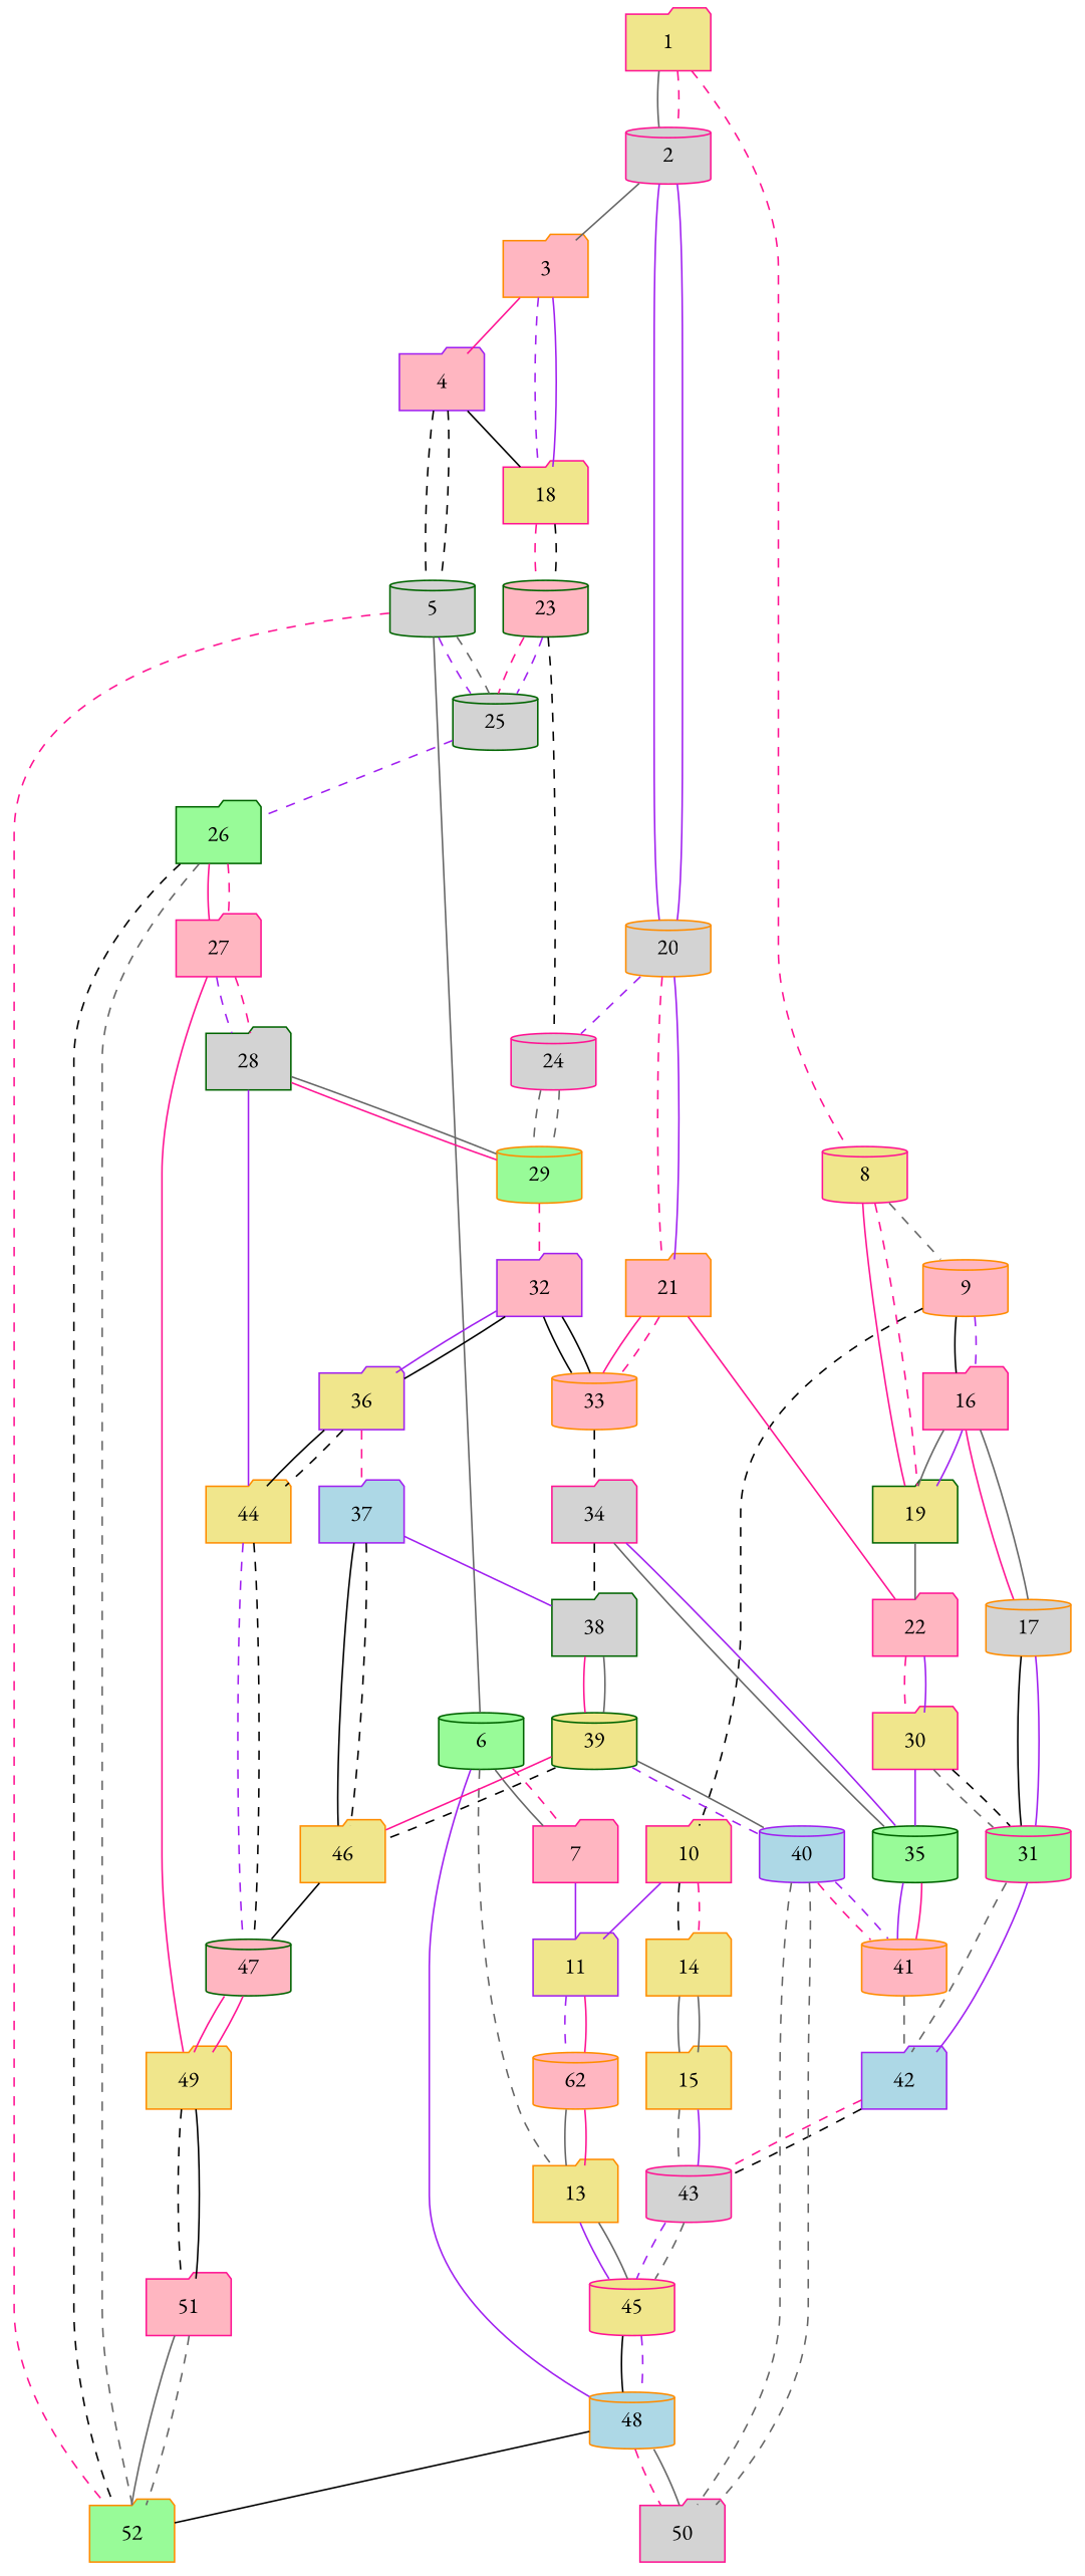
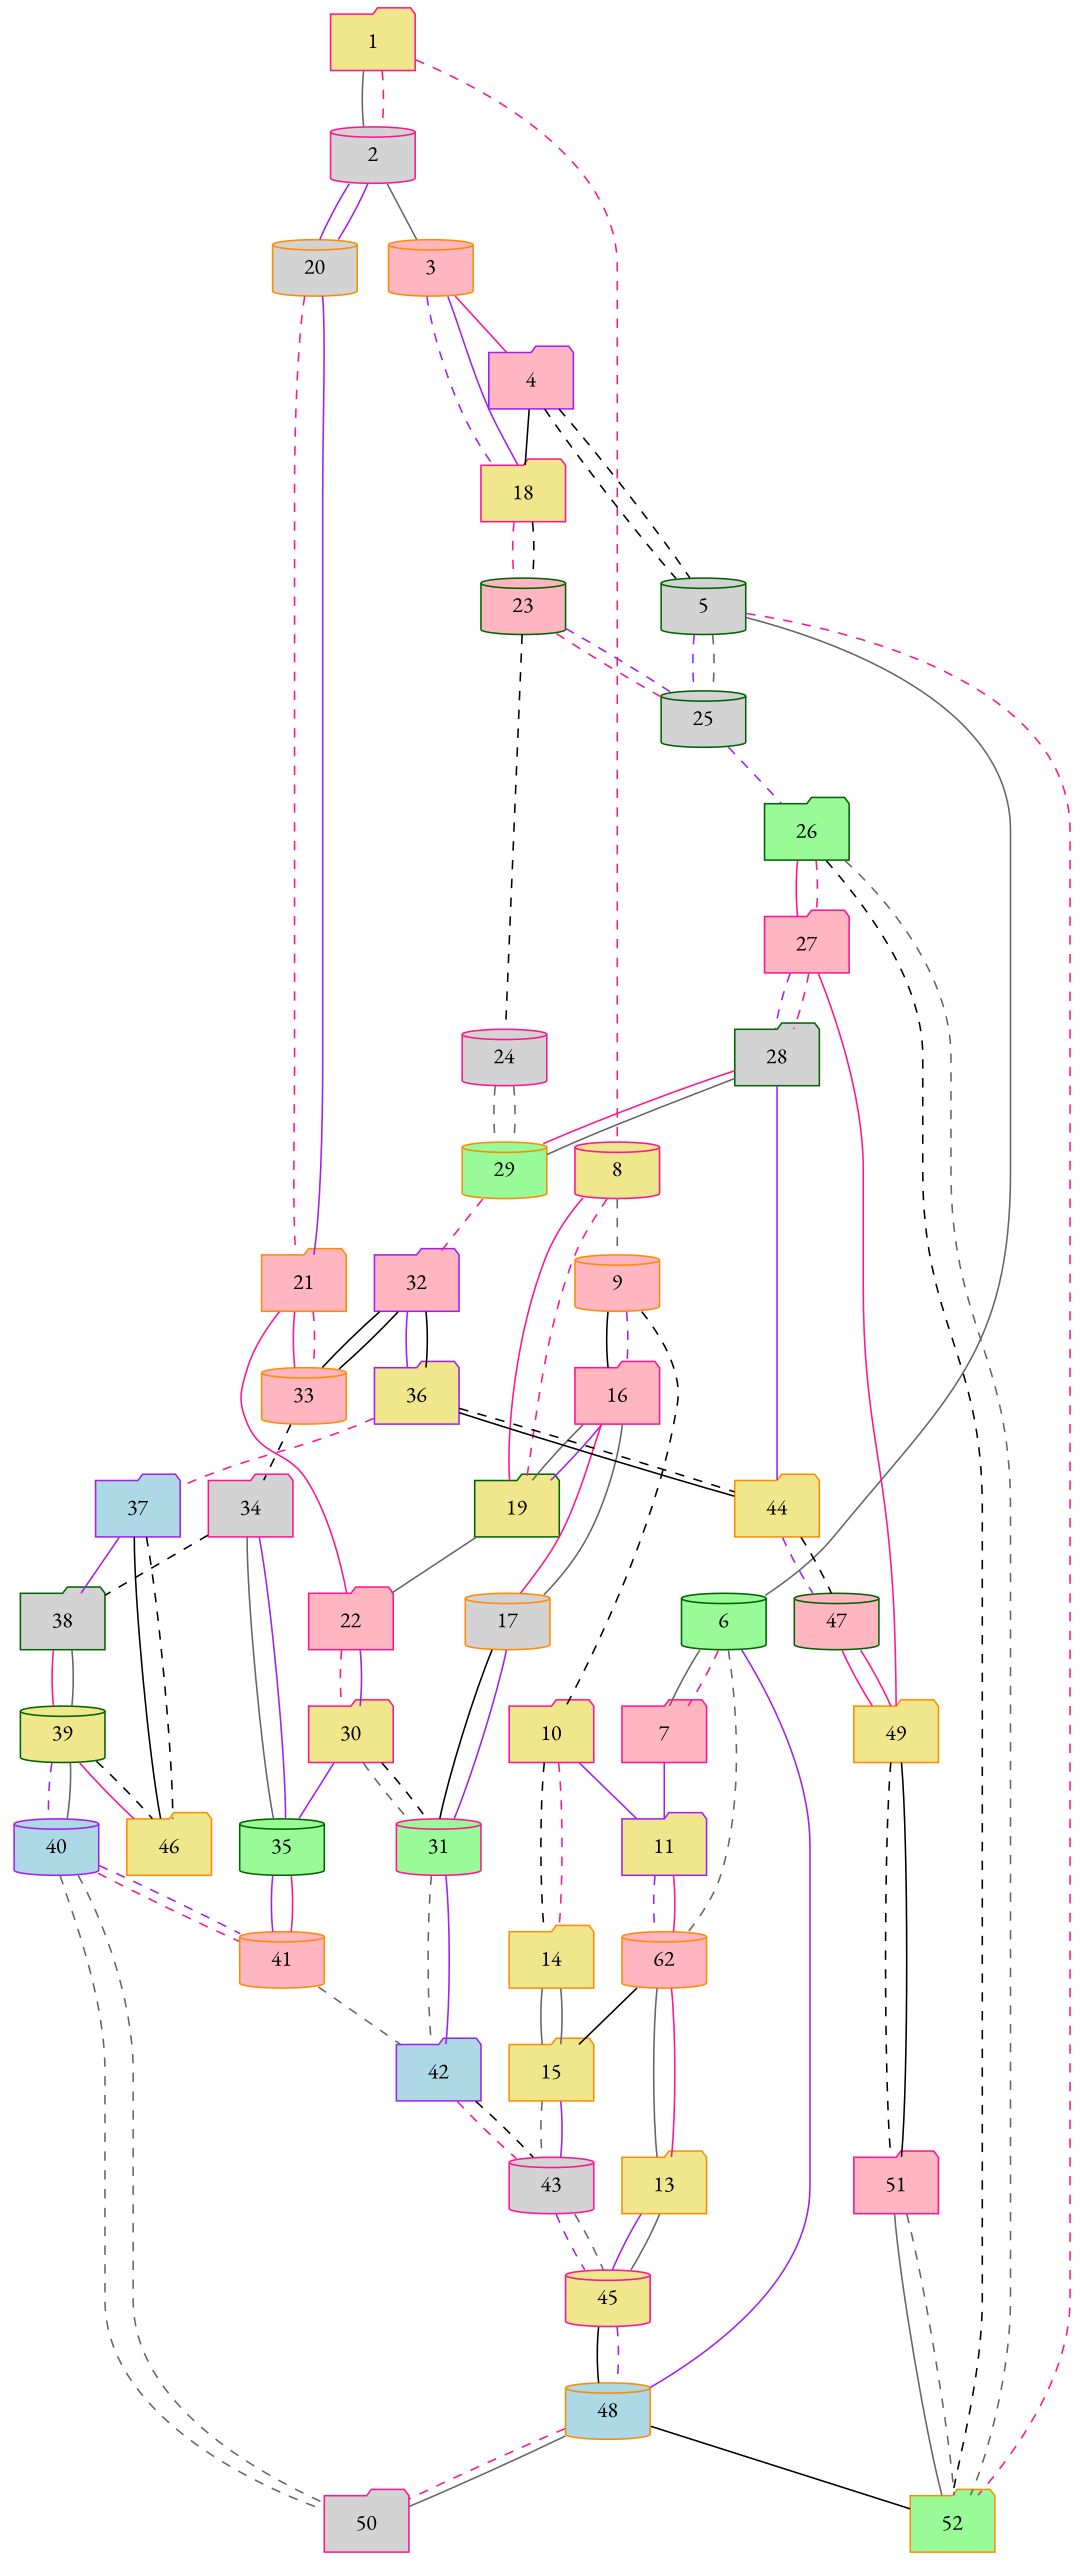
  graph {
    fontname="EB Garamond"
    node [color=deeppink fillcolor=khaki fontname="EB Garamond" shape=folder style=filled]
    edge [color=deeppink fontname="EB Garamond" style=solid]
    2 [fillcolor=lightgrey shape=cylinder]
    1
    8 [shape=cylinder]
-   3 [color=darkorange fillcolor=lightpink]
+   3 [color=darkorange fillcolor=lightpink shape=cylinder]
    20 [color=darkorange fillcolor=lightgrey shape=cylinder]
    9 [color=darkorange fillcolor=lightpink shape=cylinder]
    19 [color=darkgreen]
    4 [color=purple fillcolor=lightpink]
    18
    21 [color=darkorange fillcolor=lightpink]
    24 [fillcolor=lightgrey shape=cylinder]
    5 [color=darkgreen fillcolor=lightgrey shape=cylinder]
    23 [color=darkgreen fillcolor=lightpink shape=cylinder]
    6 [color=darkgreen fillcolor=palegreen shape=cylinder]
    25 [color=darkgreen fillcolor=lightgrey shape=cylinder]
    52 [color=darkorange fillcolor=palegreen]
    7 [fillcolor=lightpink]
    13 [color=darkorange]
    48 [color=darkorange fillcolor=lightblue shape=cylinder]
    26 [color=darkgreen fillcolor=palegreen]
    11 [color=purple]
    45 [shape=cylinder]
    50 [fillcolor=lightgrey]
    n24 [color=darkorange fillcolor=lightpink label=62 shape=cylinder]
    10
    16 [fillcolor=lightpink]
    22 [fillcolor=lightpink]
    14 [color=darkorange]
    17 [color=darkorange fillcolor=lightgrey shape=cylinder]
    15 [color=darkorange]
    43 [fillcolor=lightgrey shape=cylinder]
    31 [fillcolor=palegreen shape=cylinder]
    42 [color=purple fillcolor=lightblue]
    30
    33 [color=darkorange fillcolor=lightpink shape=cylinder]
    29 [color=darkorange fillcolor=palegreen shape=cylinder]
    34 [fillcolor=lightgrey]
    35 [color=darkgreen fillcolor=palegreen shape=cylinder]
    32 [color=purple fillcolor=lightpink]
    27 [fillcolor=lightpink]
    28 [color=darkgreen fillcolor=lightgrey]
    49 [color=darkorange]
    44 [color=darkorange]
    51 [fillcolor=lightpink]
    47 [color=darkgreen fillcolor=lightpink shape=cylinder]
    36 [color=purple]
    41 [color=darkorange fillcolor=lightpink shape=cylinder]
    37 [color=purple fillcolor=lightblue]
    38 [color=darkgreen fillcolor=lightgrey]
    39 [color=darkgreen shape=cylinder]
    46 [color=darkorange]
    40 [color=purple fillcolor=lightblue shape=cylinder]
    2 -- 3 [color=gray40]
    2 -- 20 [color=purple]
    2 -- 20 [color=purple]
    1 -- 2 [color=gray40]
    1 -- 2 [style=dashed]
    1 -- 8 [style=dashed]
    8 -- 9 [color=gray40 style=dashed]
    8 -- 19
    8 -- 19 [style=dashed]
    3 -- 4
    3 -- 18 [color=purple style=dashed]
    3 -- 18 [color=purple]
    20 -- 21 [style=dashed]
    20 -- 21 [color=purple]
-   20 -- 24 [color=purple style=dashed]
    9 -- 10 [color=black style=dashed]
    9 -- 16 [color=black]
    9 -- 16 [color=purple style=dashed]
    19 -- 22 [color=gray40]
    4 -- 18 [color=black]
    4 -- 5 [color=black style=dashed]
    4 -- 5 [color=black style=dashed]
    18 -- 23 [style=dashed]
    18 -- 23 [color=black style=dashed]
    21 -- 22
    21 -- 33
    21 -- 33 [style=dashed]
    24 -- 29 [color=gray40 style=dashed]
    24 -- 29 [color=gray40 style=dashed]
    5 -- 6 [color=gray40]
    5 -- 25 [color=purple style=dashed]
    5 -- 25 [color=gray40 style=dashed]
    5 -- 52 [style=dashed]
    23 -- 24 [color=black style=dashed]
    23 -- 25 [style=dashed]
    23 -- 25 [color=purple style=dashed]
    6 -- 7 [color=gray40]
    6 -- 7 [style=dashed]
-   6 -- 13 [color=gray40 style=dashed]
+   6 -- n24 [color=gray40 style=dashed]
    6 -- 48 [color=purple]
    25 -- 26 [color=purple style=dashed]
    7 -- 11 [color=purple]
    13 -- 45 [color=purple]
    13 -- 45 [color=gray40]
    48 -- 52 [color=black]
    48 -- 50 [style=dashed]
    48 -- 50 [color=gray40]
    26 -- 52 [color=black style=dashed]
    26 -- 52 [color=gray40 style=dashed]
    26 -- 27
    26 -- 27 [style=dashed]
    11 -- n24 [color=purple style=dashed]
    11 -- n24
    45 -- 48 [color=black]
    45 -- 48 [color=purple style=dashed]
    n24 -- 13 [color=gray40]
    n24 -- 13
+   n24 -- 15 [color=black]
    10 -- 11 [color=purple]
    10 -- 14 [color=black style=dashed]
    10 -- 14 [style=dashed]
    16 -- 19 [color=gray40]
    16 -- 19 [color=purple]
    16 -- 17
    16 -- 17 [color=gray40]
    22 -- 30 [style=dashed]
    22 -- 30 [color=purple]
    14 -- 15 [color=gray40]
    14 -- 15 [color=gray40]
    17 -- 31 [color=black]
    17 -- 31 [color=purple]
    15 -- 43 [color=gray40 style=dashed]
    15 -- 43 [color=purple]
    43 -- 45 [color=purple style=dashed]
    43 -- 45 [color=gray40 style=dashed]
    31 -- 42 [color=gray40 style=dashed]
    31 -- 42 [color=purple]
    42 -- 43 [style=dashed]
    42 -- 43 [color=black style=dashed]
    30 -- 31 [color=gray40 style=dashed]
    30 -- 31 [color=black style=dashed]
    30 -- 35 [color=purple]
    33 -- 34 [color=black style=dashed]
    29 -- 32 [style=dashed]
    34 -- 35 [color=gray40]
    34 -- 35 [color=purple]
    34 -- 38 [color=black style=dashed]
    35 -- 41 [color=purple]
    35 -- 41
    32 -- 33 [color=black]
    32 -- 33 [color=black]
    32 -- 36 [color=purple]
    32 -- 36 [color=black]
    27 -- 28 [color=purple style=dashed]
    27 -- 28 [style=dashed]
    27 -- 49
    28 -- 29
    28 -- 29 [color=gray40]
    28 -- 44 [color=purple]
    49 -- 51 [color=black style=dashed]
    49 -- 51 [color=black]
    44 -- 47 [color=purple style=dashed]
    44 -- 47 [color=black style=dashed]
    51 -- 52 [color=gray40]
    51 -- 52 [color=gray40 style=dashed]
    47 -- 49
    47 -- 49
    36 -- 44 [color=black]
    36 -- 44 [color=black style=dashed]
    36 -- 37 [style=dashed]
    41 -- 42 [color=gray40 style=dashed]
    37 -- 38 [color=purple]
    37 -- 46 [color=black]
    37 -- 46 [color=black style=dashed]
    38 -- 39
    38 -- 39 [color=gray40]
    39 -- 46
    39 -- 46 [color=black style=dashed]
    39 -- 40 [color=purple style=dashed]
    39 -- 40 [color=gray40]
-   46 -- 47 [color=black]
    40 -- 50 [color=gray40 style=dashed]
    40 -- 50 [color=gray40 style=dashed]
    40 -- 41 [style=dashed]
    40 -- 41 [color=purple style=dashed]
  }
